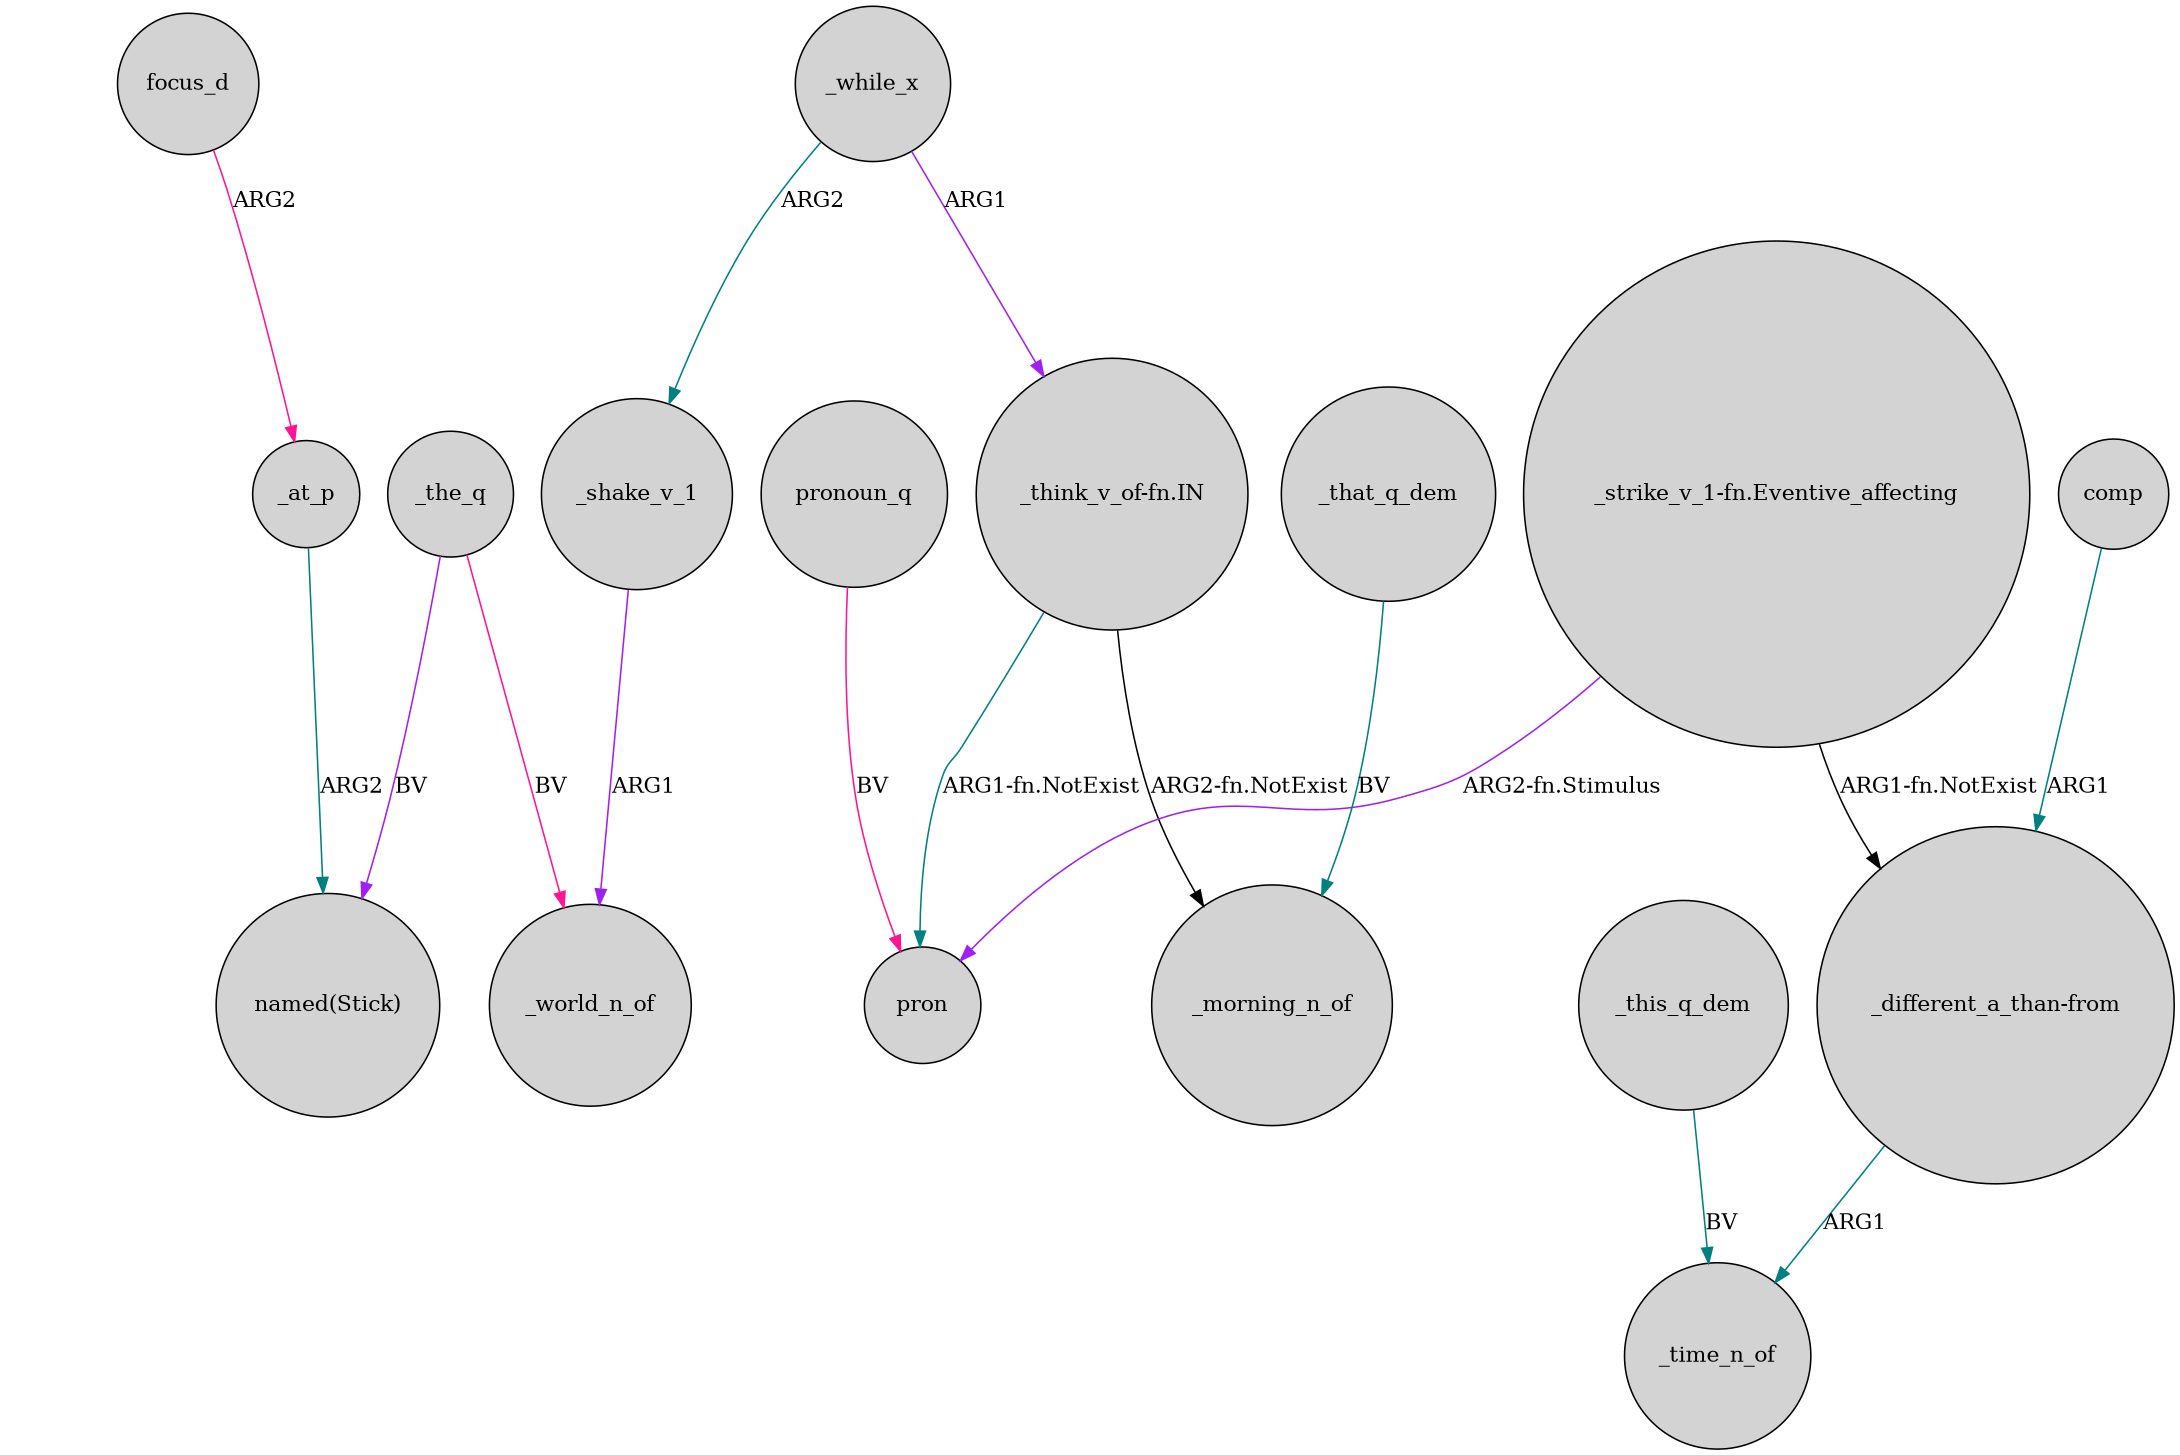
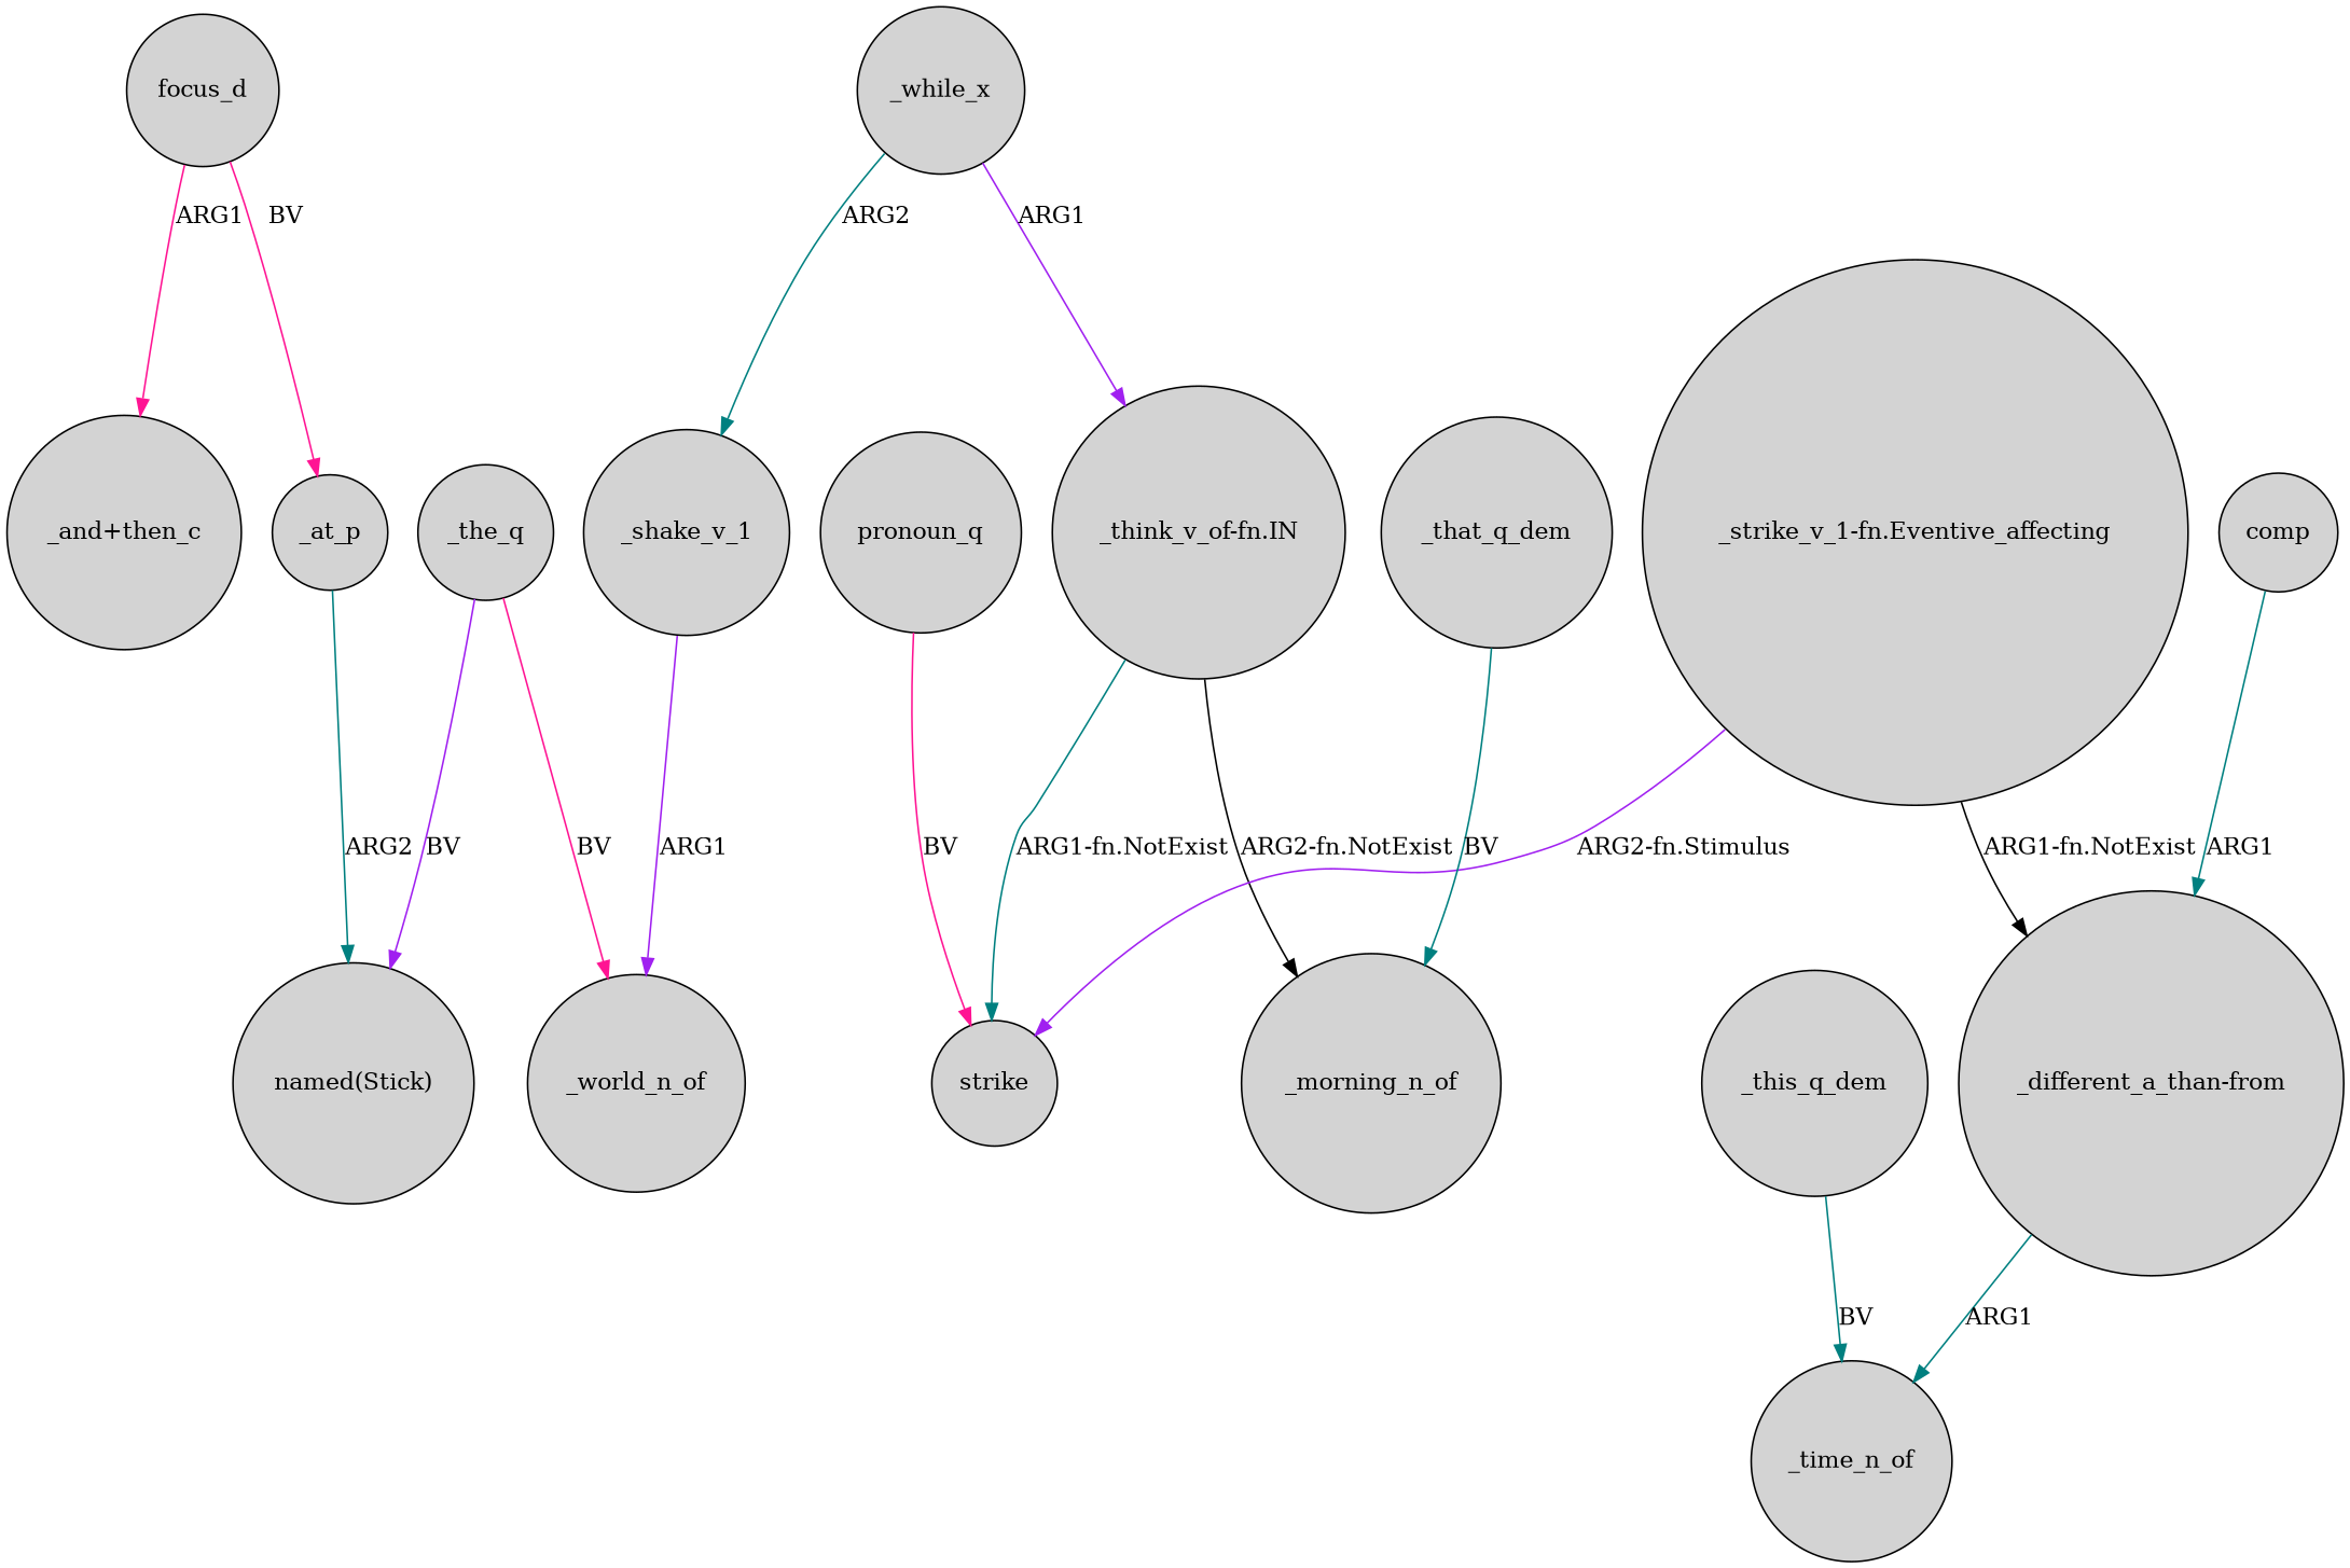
  digraph {
    node [shape=circle style=filled]
    edge [color=teal]
    focus_d
+   "_and+then_c"
    _at_p
    "named(Stick)"
    _shake_v_1
    _world_n_of
    _while_x
    "_think_v_of-fn.IN"
-   pron
+   pron [label=strike]
    _morning_n_of
    _the_q
    "_strike_v_1-fn.Eventive_affecting"
    "_different_a_than-from"
    _time_n_of
    _this_q_dem
    comp
    _that_q_dem
    pronoun_q
-   focus_d -> _at_p [color=deeppink label=ARG2]
+   focus_d -> "_and+then_c" [color=deeppink label=ARG1]
+   focus_d -> _at_p [color=deeppink label=BV]
    _at_p -> "named(Stick)" [label=ARG2]
    _shake_v_1 -> _world_n_of [color=purple label=ARG1]
    _while_x -> _shake_v_1 [label=ARG2]
    _while_x -> "_think_v_of-fn.IN" [color=purple label=ARG1]
    "_think_v_of-fn.IN" -> pron [label="ARG1-fn.NotExist"]
    "_think_v_of-fn.IN" -> _morning_n_of [color=black label="ARG2-fn.NotExist"]
    _the_q -> "named(Stick)" [color=purple label=BV]
    _the_q -> _world_n_of [color=deeppink label=BV]
    "_strike_v_1-fn.Eventive_affecting" -> pron [color=purple label="ARG2-fn.Stimulus"]
    "_strike_v_1-fn.Eventive_affecting" -> "_different_a_than-from" [color=black label="ARG1-fn.NotExist"]
    "_different_a_than-from" -> _time_n_of [label=ARG1]
    _this_q_dem -> _time_n_of [label=BV]
    comp -> "_different_a_than-from" [label=ARG1]
    _that_q_dem -> _morning_n_of [label=BV]
    pronoun_q -> pron [color=deeppink label=BV]
  }
